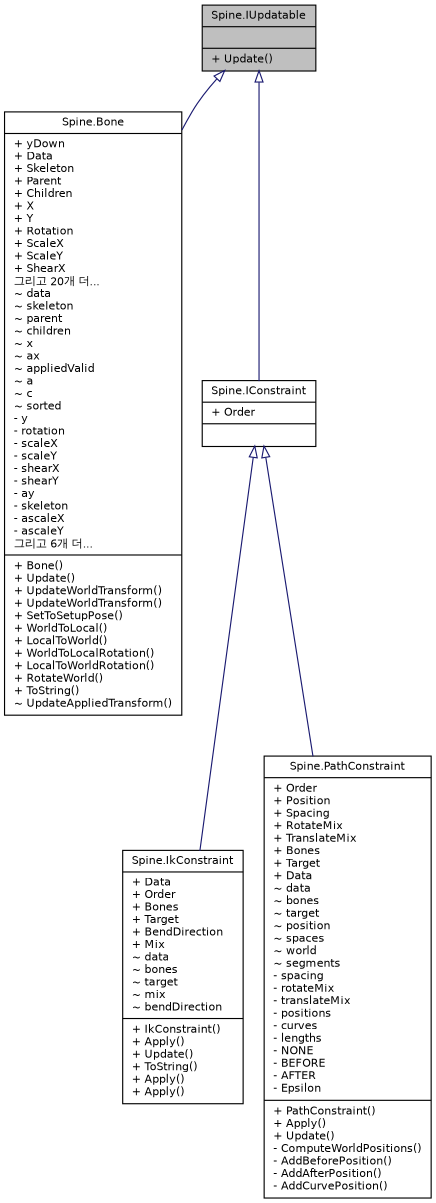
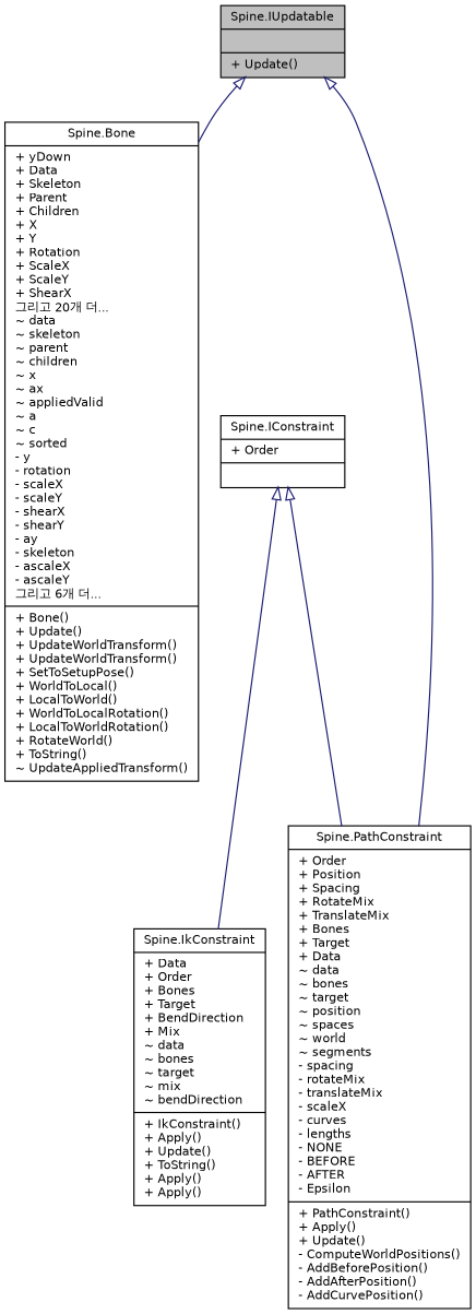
  digraph {
    node [color=black fillcolor=white fontname=Helvetica fontsize=10 shape=record style=filled]
    edge [arrowtail=onormal color=midnightblue dir=back fontname=Helvetica fontsize=10 labelfontname=Helvetica labelfontsize=10 style=solid]
    n1 [fillcolor=grey75 fontcolor=black height=0.2 label="{Spine.IUpdatable\n||+ Update()\l}" width=0.4]
    n2 [height=0.2 label="{Spine.Bone\n|+ yDown\l+ Data\l+ Skeleton\l+ Parent\l+ Children\l+ X\l+ Y\l+ Rotation\l+ ScaleX\l+ ScaleY\l+ ShearX\l그리고 20개 더...\l~ data\l~ skeleton\l~ parent\l~ children\l~ x\l~ ax\l~ appliedValid\l~ a\l~ c\l~ sorted\l- y\l- rotation\l- scaleX\l- scaleY\l- shearX\l- shearY\l- ay\l- skeleton\l- ascaleX\l- ascaleY\l그리고 6개 더...\l|+ Bone()\l+ Update()\l+ UpdateWorldTransform()\l+ UpdateWorldTransform()\l+ SetToSetupPose()\l+ WorldToLocal()\l+ LocalToWorld()\l+ WorldToLocalRotation()\l+ LocalToWorldRotation()\l+ RotateWorld()\l+ ToString()\l~ UpdateAppliedTransform()\l}" width=0.4]
    n3 [height=0.2 label="{Spine.IConstraint\n|+ Order\l|}" width=0.4]
    n4 [height=0.2 label="{Spine.IkConstraint\n|+ Data\l+ Order\l+ Bones\l+ Target\l+ BendDirection\l+ Mix\l~ data\l~ bones\l~ target\l~ mix\l~ bendDirection\l|+ IkConstraint()\l+ Apply()\l+ Update()\l+ ToString()\l+ Apply()\l+ Apply()\l}" width=0.4]
-   n5 [height=0.2 label="{Spine.PathConstraint\n|+ Order\l+ Position\l+ Spacing\l+ RotateMix\l+ TranslateMix\l+ Bones\l+ Target\l+ Data\l~ data\l~ bones\l~ target\l~ position\l~ spaces\l~ world\l~ segments\l- spacing\l- rotateMix\l- translateMix\l- positions\l- curves\l- lengths\l- NONE\l- BEFORE\l- AFTER\l- Epsilon\l|+ PathConstraint()\l+ Apply()\l+ Update()\l- ComputeWorldPositions()\l- AddBeforePosition()\l- AddAfterPosition()\l- AddCurvePosition()\l}" width=0.4]
+   n5 [height=0.2 label="{Spine.PathConstraint\n|+ Order\l+ Position\l+ Spacing\l+ RotateMix\l+ TranslateMix\l+ Bones\l+ Target\l+ Data\l~ data\l~ bones\l~ target\l~ position\l~ spaces\l~ world\l~ segments\l- spacing\l- rotateMix\l- translateMix\l- scaleX\l- curves\l- lengths\l- NONE\l- BEFORE\l- AFTER\l- Epsilon\l|+ PathConstraint()\l+ Apply()\l+ Update()\l- ComputeWorldPositions()\l- AddBeforePosition()\l- AddAfterPosition()\l- AddCurvePosition()\l}" width=0.4]
    n1 -> n2
-   n1 -> n3
+   n1 -> n5
    n3 -> n4
    n3 -> n5
  }
